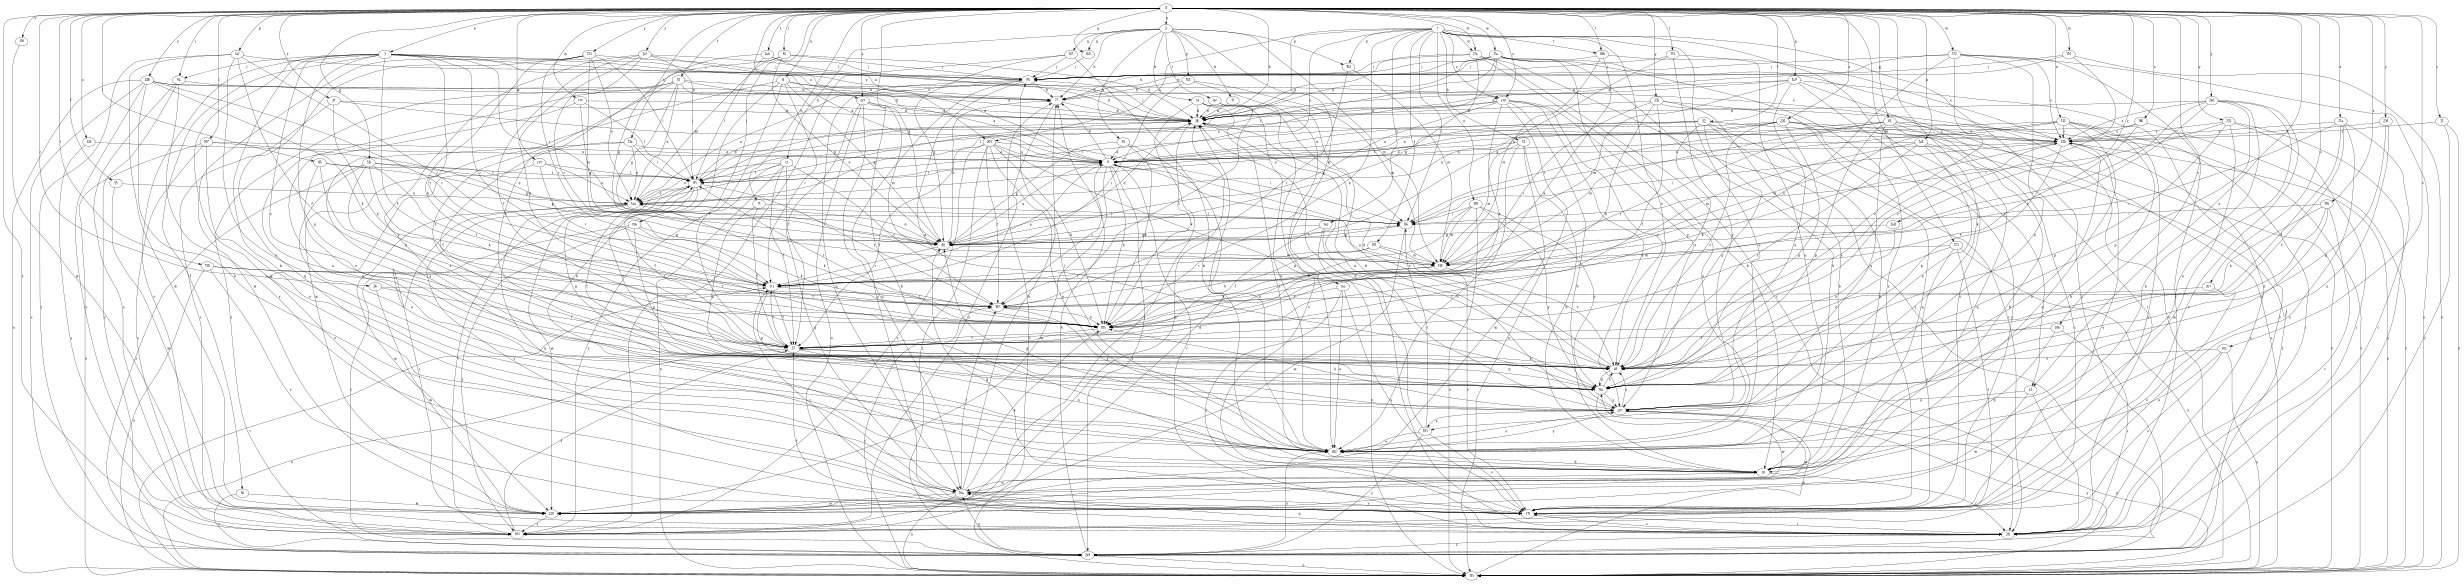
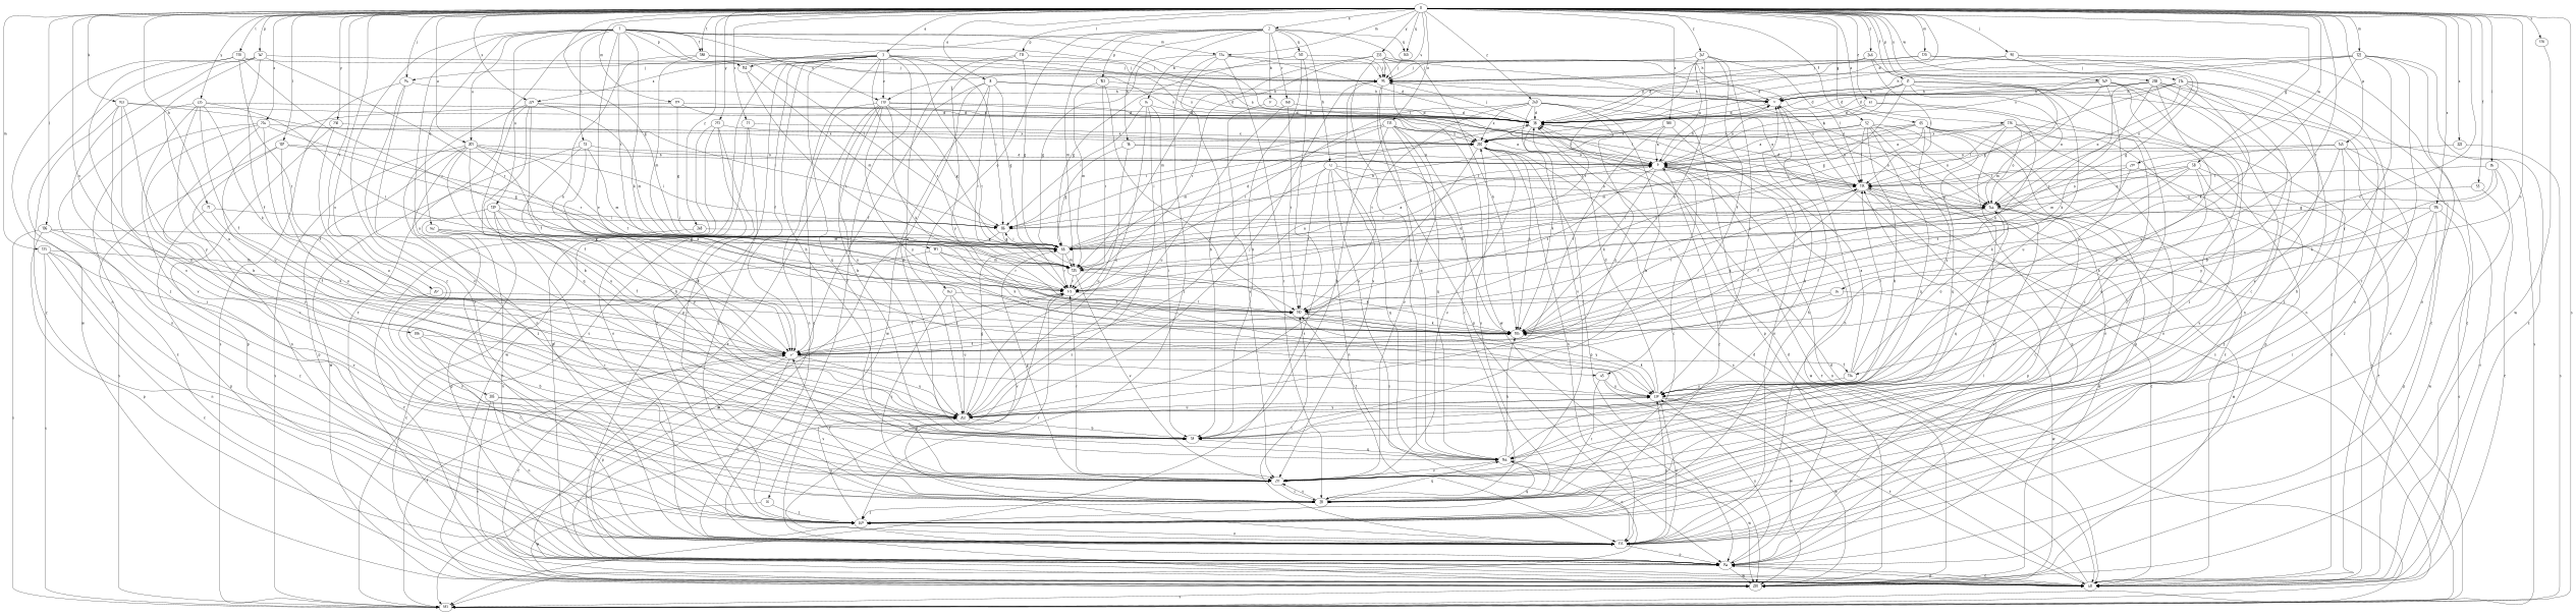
  strict digraph {
    fontname="Fira Sans"
    node [fontname="Fira Sans"]
    edge [fontname="Fira Sans"]
    0
    2
    3
    8
    21
    26
    38
    41
    45
    51
    52
    55
    58
    65
    66
    71
    85
    90
    94
    103
    106
    107
    110
    113
    119
    120
    122
    123
    124
    133
    134
    145
    147
    149
    160
    176
    178
    180
    183
    188
    201
    205
    206
    207
    210
    214
    219
    222
    224
    226
    229
    231
    233
    235
    236
    238
    240
    246
    247
    248
    152
    14
    16
    17
    72
    77
    125
    143
    153
    161
-   168 [label=167]
+   168
    9
    48
    86
    18
    56
    57
    154
    164
    173
    192
    230
    220
    249
    135
    105
    95
    144
    28
    239
    202
    115
    211
    1
    13
    139
    142
    191
    0 -> 2 [label=a]
    0 -> 3 [label=a]
    0 -> 8 [label=a]
    0 -> 21 [label=c]
    0 -> 26 [label=c]
    0 -> 38 [label=d]
    0 -> 41 [label=e]
    0 -> 45 [label=e]
    0 -> 51 [label=f]
    0 -> 52 [label=f]
    0 -> 55 [label=f]
    0 -> 58 [label=g]
    0 -> 65 [label=g]
    0 -> 66 [label=g]
    0 -> 71 [label=h]
    0 -> 85 [label=i]
    0 -> 90 [label=j]
    0 -> 94 [label=j]
    0 -> 103 [label=k]
    0 -> 106 [label=l]
    0 -> 107 [label=l]
    0 -> 110 [label=l]
    0 -> 113 [label=l]
    0 -> 119 [label=m]
    0 -> 120 [label=m]
    0 -> 122 [label=m]
    0 -> 123 [label=m]
    0 -> 124 [label=m]
    0 -> 133 [label=n]
    0 -> 134 [label=n]
    0 -> 145 [label=p]
    0 -> 147 [label=p]
    0 -> 149 [label=p]
    0 -> 160 [label=q]
    0 -> 176 [label=s]
    0 -> 178 [label=s]
    0 -> 180 [label=s]
    0 -> 183 [label=s]
    0 -> 188 [label=t]
    0 -> 201 [label=u]
    0 -> 205 [label=v]
    0 -> 206 [label=v]
    0 -> 207 [label=v]
    0 -> 210 [label=v]
    0 -> 214 [label=w]
    0 -> 219 [label=w]
    0 -> 222 [label=x]
    0 -> 224 [label=x]
    0 -> 226 [label=x]
    0 -> 229 [label=x]
    0 -> 231 [label=y]
    0 -> 233 [label=y]
    0 -> 235 [label=y]
    0 -> 236 [label=y]
    0 -> 238 [label=y]
    0 -> 240 [label=z]
    0 -> 246 [label=z]
    0 -> 247 [label=z]
    0 -> 248 [label=z]
    2 -> 160 [label=q]
    2 -> 152 [label=p]
    2 -> 14 [label=b]
    2 -> 16 [label=b]
    2 -> 17 [label=b]
    2 -> 72 [label=h]
    2 -> 77 [label=h]
    2 -> 125 [label=m]
    2 -> 143 [label=o]
    2 -> 153 [label=p]
    2 -> 161 [label=q]
    2 -> 168 [label=r]
    3 -> 94 [label=j]
    3 -> 183 [label=s]
    3 -> 210 [label=v]
    3 -> 229 [label=x]
    3 -> 9 [label=a]
    3 -> 48 [label=e]
    3 -> 86 [label=i]
    3 -> 18 [label=b]
    3 -> 56 [label=f]
    3 -> 57 [label=f]
    3 -> 154 [label=p]
    3 -> 164 [label=q]
    3 -> 173 [label=r]
    3 -> 192 [label=t]
    3 -> 230 [label=x]
    8 -> 38 [label=d]
    8 -> 66 [label=g]
    8 -> 77 [label=h]
    8 -> 18 [label=b]
    8 -> 57 [label=f]
    8 -> 173 [label=r]
    8 -> 220 [label=w]
    21 -> 230 [label=x]
    21 -> 249 [label=z]
    21 -> 135 [label=n]
    26 -> 57 [label=f]
    26 -> 192 [label=t]
    26 -> 220 [label=w]
    38 -> 230 [label=x]
    38 -> 105 [label=k]
    38 -> 95 [label=j]
    38 -> 144 [label=o]
    41 -> 38 [label=d]
    41 -> 9 [label=a]
    41 -> 105 [label=k]
    41 -> 28 [label=c]
    45 -> 220 [label=w]
    45 -> 28 [label=c]
    45 -> 239 [label=y]
    51 -> 38 [label=d]
    51 -> 66 [label=g]
    51 -> 77 [label=h]
    51 -> 9 [label=a]
    51 -> 48 [label=e]
    51 -> 249 [label=z]
    51 -> 144 [label=o]
    51 -> 202 [label=u]
    52 -> 9 [label=a]
    52 -> 48 [label=e]
    52 -> 18 [label=b]
    52 -> 154 [label=p]
    52 -> 164 [label=q]
    52 -> 230 [label=x]
    52 -> 144 [label=o]
    52 -> 115 [label=l]
    55 -> 220 [label=w]
    55 -> 144 [label=o]
    58 -> 48 [label=e]
    58 -> 192 [label=t]
    58 -> 249 [label=z]
    58 -> 105 [label=k]
    58 -> 144 [label=o]
    58 -> 202 [label=u]
    58 -> 115 [label=l]
    65 -> 183 [label=s]
    65 -> 125 [label=m]
    65 -> 86 [label=i]
    65 -> 154 [label=p]
    65 -> 164 [label=q]
    65 -> 192 [label=t]
    65 -> 230 [label=x]
    65 -> 135 [label=n]
    65 -> 239 [label=y]
    66 -> 38 [label=d]
    66 -> 77 [label=h]
    66 -> 125 [label=m]
    66 -> 9 [label=a]
    66 -> 86 [label=i]
    66 -> 173 [label=r]
    66 -> 144 [label=o]
    71 -> 86 [label=i]
    71 -> 57 [label=f]
    71 -> 154 [label=p]
    85 -> 66 [label=g]
    85 -> 48 [label=e]
    85 -> 105 [label=k]
    85 -> 115 [label=l]
    90 -> 38 [label=d]
    90 -> 66 [label=g]
    90 -> 48 [label=e]
    90 -> 95 [label=j]
    90 -> 144 [label=o]
    94 -> 183 [label=s]
    94 -> 77 [label=h]
    94 -> 249 [label=z]
    94 -> 211 [label=v]
    103 -> 38 [label=d]
    103 -> 86 [label=i]
    103 -> 249 [label=z]
-   239 -> 103 [label=y]
+   103 -> 239 [label=y]
    103 -> 202 [label=u]
    103 -> 211 [label=v]
    106 -> 66 [label=g]
    106 -> 183 [label=s]
    106 -> 154 [label=p]
    106 -> 249 [label=z]
    106 -> 105 [label=k]
    107 -> 66 [label=g]
    107 -> 183 [label=s]
    107 -> 9 [label=a]
    107 -> 135 [label=n]
    107 -> 202 [label=u]
    110 -> 173 [label=r]
    110 -> 192 [label=t]
    110 -> 135 [label=n]
-   214 -> 95 [label=j]
+   110 -> 95 [label=j]
    110 -> 211 [label=v]
    113 -> 66 [label=g]
    113 -> 95 [label=j]
    113 -> 239 [label=y]
    113 -> 202 [label=u]
    119 -> 38 [label=d]
    119 -> 66 [label=g]
    119 -> 202 [label=u]
    119 -> 115 [label=l]
    120 -> 38 [label=d]
    120 -> 48 [label=e]
    120 -> 135 [label=n]
    120 -> 95 [label=j]
    122 -> 77 [label=h]
    122 -> 48 [label=e]
    122 -> 230 [label=x]
    122 -> 135 [label=n]
    122 -> 105 [label=k]
    122 -> 95 [label=j]
    122 -> 28 [label=c]
    122 -> 239 [label=y]
    123 -> 183 [label=s]
    123 -> 125 [label=m]
    123 -> 48 [label=e]
    123 -> 135 [label=n]
    123 -> 211 [label=v]
    124 -> 38 [label=d]
    124 -> 66 [label=g]
    124 -> 18 [label=b]
    124 -> 249 [label=z]
    124 -> 95 [label=j]
    124 -> 28 [label=c]
    133 -> 125 [label=m]
    133 -> 9 [label=a]
    133 -> 86 [label=i]
    133 -> 18 [label=b]
    133 -> 164 [label=q]
    133 -> 230 [label=x]
    133 -> 28 [label=c]
    133 -> 211 [label=v]
    134 -> 9 [label=a]
-   134 -> 57 [label=f]
+   57 -> 134 [label=f]
    134 -> 144 [label=o]
    134 -> 239 [label=y]
    134 -> 115 [label=l]
    145 -> 125 [label=m]
    145 -> 9 [label=a]
    145 -> 48 [label=e]
    145 -> 18 [label=b]
    145 -> 249 [label=z]
    145 -> 239 [label=y]
    147 -> 57 [label=f]
    147 -> 173 [label=r]
    147 -> 220 [label=w]
    147 -> 249 [label=z]
    147 -> 95 [label=j]
    147 -> 202 [label=u]
    149 -> 38 [label=d]
    149 -> 77 [label=h]
    149 -> 125 [label=m]
    149 -> 249 [label=z]
    149 -> 28 [label=c]
    149 -> 239 [label=y]
    149 -> 211 [label=v]
    160 -> 95 [label=j]
    176 -> 48 [label=e]
    176 -> 86 [label=i]
    176 -> 154 [label=p]
    176 -> 105 [label=k]
    176 -> 28 [label=c]
    178 -> 220 [label=w]
    180 -> 9 [label=a]
    180 -> 57 [label=f]
    180 -> 230 [label=x]
    180 -> 135 [label=n]
    183 -> 38 [label=d]
    183 -> 57 [label=f]
    183 -> 115 [label=l]
    188 -> 125 [label=m]
    188 -> 230 [label=x]
    188 -> 105 [label=k]
    188 -> 95 [label=j]
    201 -> 183 [label=s]
    201 -> 9 [label=a]
    201 -> 86 [label=i]
    201 -> 57 [label=f]
    201 -> 154 [label=p]
    201 -> 192 [label=t]
    201 -> 249 [label=z]
    201 -> 105 [label=k]
    201 -> 202 [label=u]
    205 -> 48 [label=e]
    205 -> 135 [label=n]
    205 -> 202 [label=u]
    205 -> 211 [label=v]
    206 -> 18 [label=b]
    206 -> 57 [label=f]
    206 -> 28 [label=c]
    207 -> 192 [label=t]
    207 -> 211 [label=v]
    210 -> 38 [label=d]
    210 -> 66 [label=g]
    210 -> 48 [label=e]
    210 -> 18 [label=b]
    210 -> 135 [label=n]
    210 -> 105 [label=k]
    210 -> 239 [label=y]
    210 -> 202 [label=u]
    210 -> 115 [label=l]
    214 -> 38 [label=d]
    214 -> 77 [label=h]
    214 -> 18 [label=b]
    214 -> 135 [label=n]
    214 -> 144 [label=o]
    214 -> 239 [label=y]
    214 -> 115 [label=l]
    214 -> 211 [label=v]
    219 -> 173 [label=r]
    219 -> 144 [label=o]
    219 -> 115 [label=l]
    219 -> 211 [label=v]
    222 -> 183 [label=s]
    222 -> 9 [label=a]
    224 -> 48 [label=e]
    224 -> 57 [label=f]
    224 -> 173 [label=r]
    224 -> 230 [label=x]
    224 -> 28 [label=c]
    224 -> 211 [label=v]
    226 -> 9 [label=a]
    226 -> 48 [label=e]
    226 -> 154 [label=p]
    226 -> 230 [label=x]
    226 -> 135 [label=n]
    226 -> 144 [label=o]
    226 -> 115 [label=l]
    226 -> 211 [label=v]
    229 -> 38 [label=d]
    229 -> 125 [label=m]
    229 -> 18 [label=b]
    229 -> 57 [label=f]
    229 -> 164 [label=q]
    229 -> 135 [label=n]
-   231 -> 86 [label=i]
    231 -> 154 [label=p]
    231 -> 230 [label=x]
    231 -> 220 [label=w]
    231 -> 249 [label=z]
    231 -> 28 [label=c]
    233 -> 125 [label=m]
    233 -> 164 [label=q]
    233 -> 173 [label=r]
    233 -> 220 [label=w]
    233 -> 105 [label=k]
    233 -> 95 [label=j]
    233 -> 144 [label=o]
    233 -> 115 [label=l]
    235 -> 38 [label=d]
    235 -> 18 [label=b]
    235 -> 57 [label=f]
    235 -> 173 [label=r]
    235 -> 135 [label=n]
    235 -> 105 [label=k]
    235 -> 28 [label=c]
    236 -> 154 [label=p]
    236 -> 230 [label=x]
    236 -> 202 [label=u]
    238 -> 38 [label=d]
    238 -> 183 [label=s]
    238 -> 77 [label=h]
    238 -> 18 [label=b]
    238 -> 173 [label=r]
    238 -> 249 [label=z]
    238 -> 135 [label=n]
    238 -> 105 [label=k]
    240 -> 38 [label=d]
    240 -> 18 [label=b]
    240 -> 154 [label=p]
    240 -> 173 [label=r]
    240 -> 192 [label=t]
    240 -> 230 [label=x]
    240 -> 202 [label=u]
    240 -> 211 [label=v]
    246 -> 38 [label=d]
    246 -> 66 [label=g]
    246 -> 95 [label=j]
    246 -> 115 [label=l]
    247 -> 9 [label=a]
    247 -> 57 [label=f]
    247 -> 173 [label=r]
    247 -> 105 [label=k]
    247 -> 95 [label=j]
    247 -> 239 [label=y]
    247 -> 115 [label=l]
    248 -> 66 [label=g]
    248 -> 48 [label=e]
    152 -> 125 [label=m]
    152 -> 192 [label=t]
    14 -> 38 [label=d]
    14 -> 183 [label=s]
    14 -> 86 [label=i]
    14 -> 18 [label=i]
    14 -> 202 [label=u]
    16 -> 66 [label=g]
    16 -> 9 [label=a]
    16 -> 105 [label=k]
    16 -> 202 [label=u]
    17 -> 38 [label=d]
    17 -> 211 [label=v]
    72 -> 183 [label=s]
    72 -> 57 [label=f]
    72 -> 164 [label=q]
    72 -> 192 [label=t]
    72 -> 135 [label=n]
    72 -> 144 [label=o]
    72 -> 115 [label=l]
    77 -> 38 [label=d]
    77 -> 183 [label=s]
    125 -> 173 [label=r]
    125 -> 105 [label=k]
    125 -> 211 [label=v]
    143 -> 192 [label=t]
    143 -> 28 [label=c]
    143 -> 202 [label=u]
    143 -> 211 [label=v]
    153 -> 77 [label=h]
    153 -> 125 [label=m]
    153 -> 173 [label=r]
    153 -> 239 [label=y]
    161 -> 66 [label=g]
    161 -> 183 [label=s]
    161 -> 18 [label=b]
    161 -> 95 [label=j]
    168 -> 38 [label=d]
    168 -> 192 [label=t]
    168 -> 202 [label=u]
    9 -> 77 [label=h]
    9 -> 48 [label=e]
    9 -> 192 [label=t]
    9 -> 220 [label=w]
    9 -> 249 [label=z]
    9 -> 105 [label=k]
    9 -> 28 [label=c]
    9 -> 115 [label=l]
    48 -> 38 [label=d]
    48 -> 9 [label=a]
    48 -> 154 [label=p]
    48 -> 230 [label=x]
    86 -> 66 [label=g]
    86 -> 220 [label=w]
    18 -> 164 [label=q]
-   18 -> 28 [label=c]
    56 -> 220 [label=w]
    56 -> 249 [label=z]
    57 -> 48 [label=e]
    57 -> 154 [label=p]
    57 -> 173 [label=r]
    57 -> 135 [label=n]
    57 -> 202 [label=u]
    154 -> 48 [label=e]
    154 -> 220 [label=w]
    154 -> 239 [label=y]
    154 -> 115 [label=l]
    164 -> 77 [label=h]
    164 -> 192 [label=t]
    164 -> 220 [label=w]
    164 -> 135 [label=n]
    164 -> 105 [label=k]
    164 -> 211 [label=v]
    173 -> 9 [label=a]
    173 -> 57 [label=f]
    173 -> 154 [label=p]
    173 -> 192 [label=t]
    192 -> 105 [label=k]
    192 -> 239 [label=y]
    230 -> 9 [label=a]
    230 -> 86 [label=i]
    230 -> 154 [label=p]
    230 -> 135 [label=n]
    230 -> 105 [label=k]
    230 -> 202 [label=u]
    230 -> 211 [label=v]
    220 -> 38 [label=d]
    220 -> 183 [label=s]
    249 -> 77 [label=h]
    249 -> 164 [label=q]
    249 -> 135 [label=n]
    249 -> 202 [label=u]
    135 -> 77 [label=h]
    135 -> 154 [label=p]
    135 -> 173 [label=r]
    135 -> 192 [label=t]
    135 -> 239 [label=y]
    105 -> 57 [label=f]
    105 -> 115 [label=l]
    95 -> 77 [label=h]
    95 -> 154 [label=p]
    95 -> 164 [label=q]
    95 -> 144 [label=o]
    95 -> 211 [label=v]
    144 -> 86 [label=i]
    144 -> 164 [label=q]
    144 -> 220 [label=w]
    144 -> 105 [label=k]
    144 -> 28 [label=c]
    144 -> 211 [label=v]
    28 -> 57 [label=f]
    28 -> 164 [label=q]
    28 -> 230 [label=x]
    28 -> 249 [label=z]
    28 -> 211 [label=v]
    239 -> 38 [label=d]
    239 -> 48 [label=e]
    239 -> 220 [label=w]
    239 -> 135 [label=n]
    239 -> 105 [label=k]
    239 -> 202 [label=u]
    202 -> 66 [label=g]
    202 -> 18 [label=b]
    202 -> 95 [label=j]
    202 -> 239 [label=y]
    115 -> 38 [label=d]
    115 -> 48 [label=e]
    115 -> 57 [label=f]
    115 -> 154 [label=p]
    115 -> 192 [label=t]
    115 -> 220 [label=w]
    115 -> 144 [label=o]
    211 -> 66 [label=g]
    211 -> 173 [label=r]
    211 -> 28 [label=c]
    1 -> 45 [label=e]
    1 -> 124 [label=m]
    1 -> 188 [label=t]
    1 -> 201 [label=u]
    1 -> 210 [label=v]
    1 -> 152 [label=p]
    1 -> 9 [label=a]
    1 -> 48 [label=e]
    1 -> 86 [label=i]
    1 -> 249 [label=z]
    1 -> 105 [label=k]
    1 -> 202 [label=u]
    1 -> 115 [label=l]
    1 -> 13 [label=b]
    1 -> 139 [label=o]
    1 -> 142 [label=o]
    1 -> 191 [label=t]
    13 -> 125 [label=m]
    13 -> 9 [label=a]
    13 -> 18 [label=b]
    13 -> 220 [label=w]
    13 -> 202 [label=u]
    139 -> 125 [label=m]
    139 -> 86 [label=i]
    139 -> 57 [label=f]
    139 -> 154 [label=p]
    139 -> 135 [label=n]
    139 -> 239 [label=y]
    142 -> 66 [label=g]
    142 -> 57 [label=f]
    142 -> 135 [label=n]
    142 -> 28 [label=c]
    191 -> 125 [label=m]
    191 -> 48 [label=e]
    191 -> 173 [label=r]
    191 -> 105 [label=k]
  }
